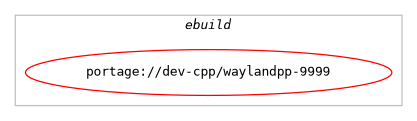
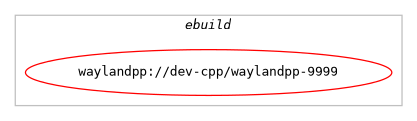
  digraph {
    compound=true
    concentrate=true
    fontname="DejaVu Sans Mono"
    fontsize=10
    newrank=true
    rankdir=LR
    ranksep=1.5
-   n1 [color=red fontname="DejaVu Sans Mono" fontsize=10 label="portage://dev-cpp/waylandpp-9999" width=4]
+   n1 [color=red fontname="DejaVu Sans Mono" fontsize=10 label="waylandpp://dev-cpp/waylandpp-9999" width=4]
    subgraph cluster_1 {
      color=gray
      label=<<i>ebuild</i>>
      n1
    }
    subgraph cluster_2 {
      color=gray
      label=<<i>dependencies</i>>
      subgraph cluster_3 {
        color=gray
        fillcolor="#eeeeee"
        label=<<i>compile</i>>
        style=filled
      }
      subgraph cluster_4 {
        color=gray
        fillcolor="#eeeeee"
        label=<<i>compile and run</i>>
        style=filled
      }
      subgraph cluster_5 {
        color=gray
        fillcolor="#eeeeee"
        label=<<i>run</i>>
        style=filled
      }
    }
    subgraph cluster_6 {
      color=gray
      label=<<i>candidates</i>>
      rank=same
    }
  }
